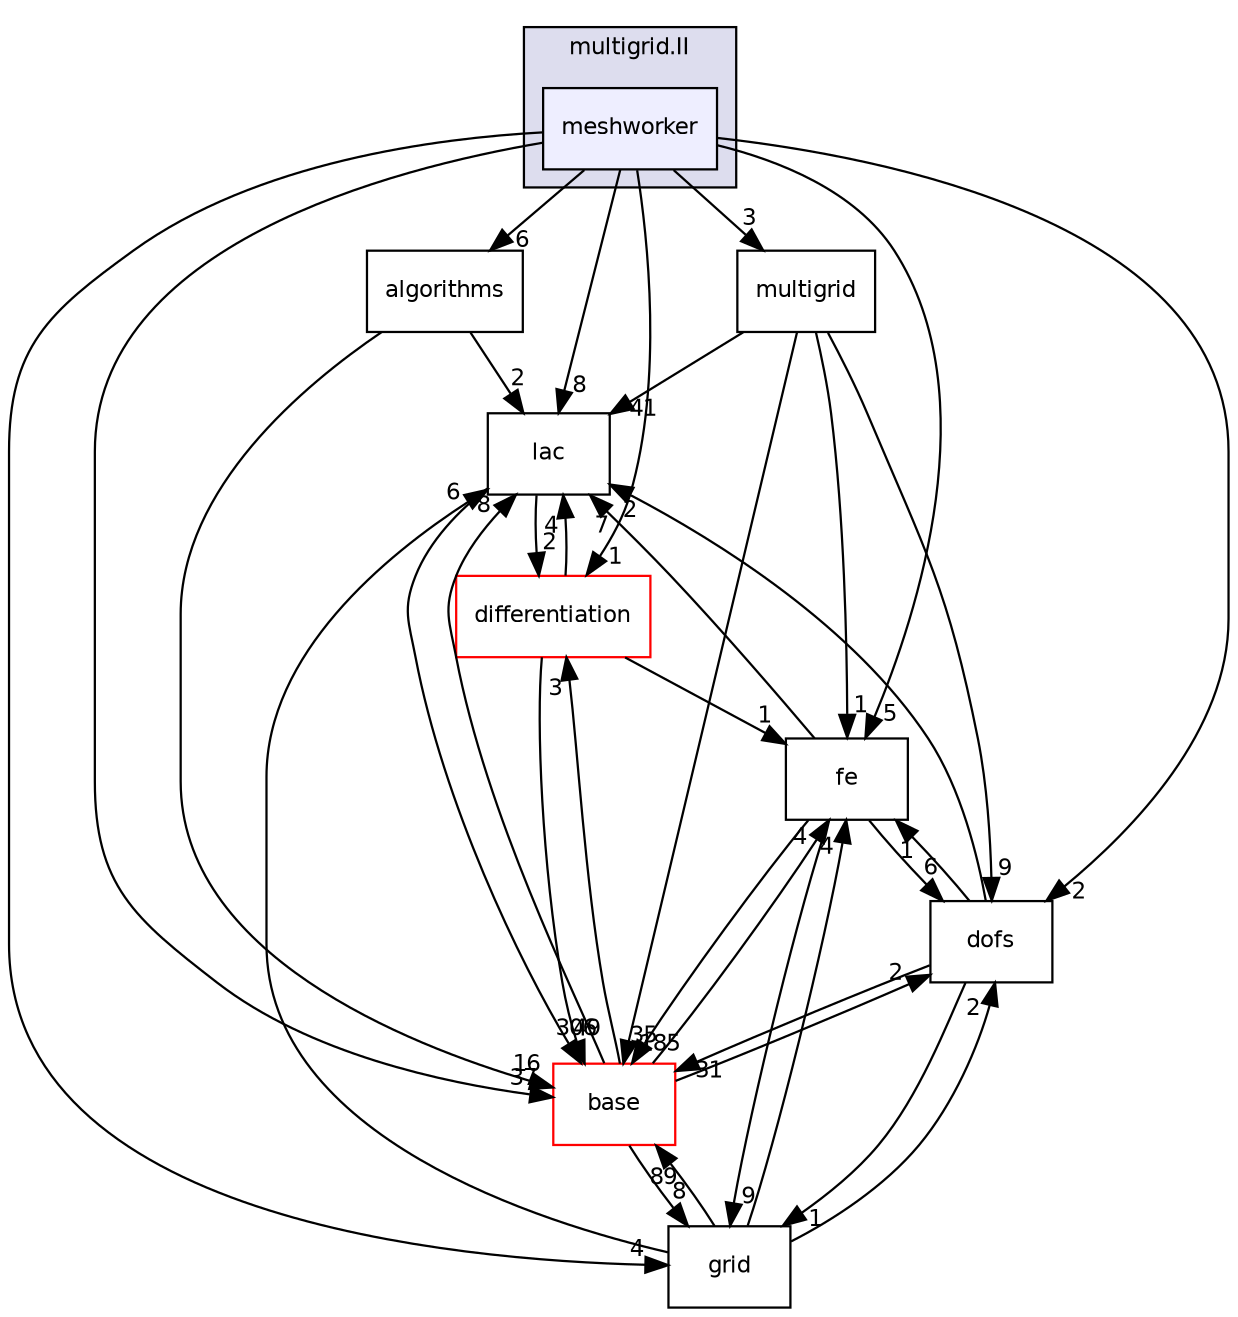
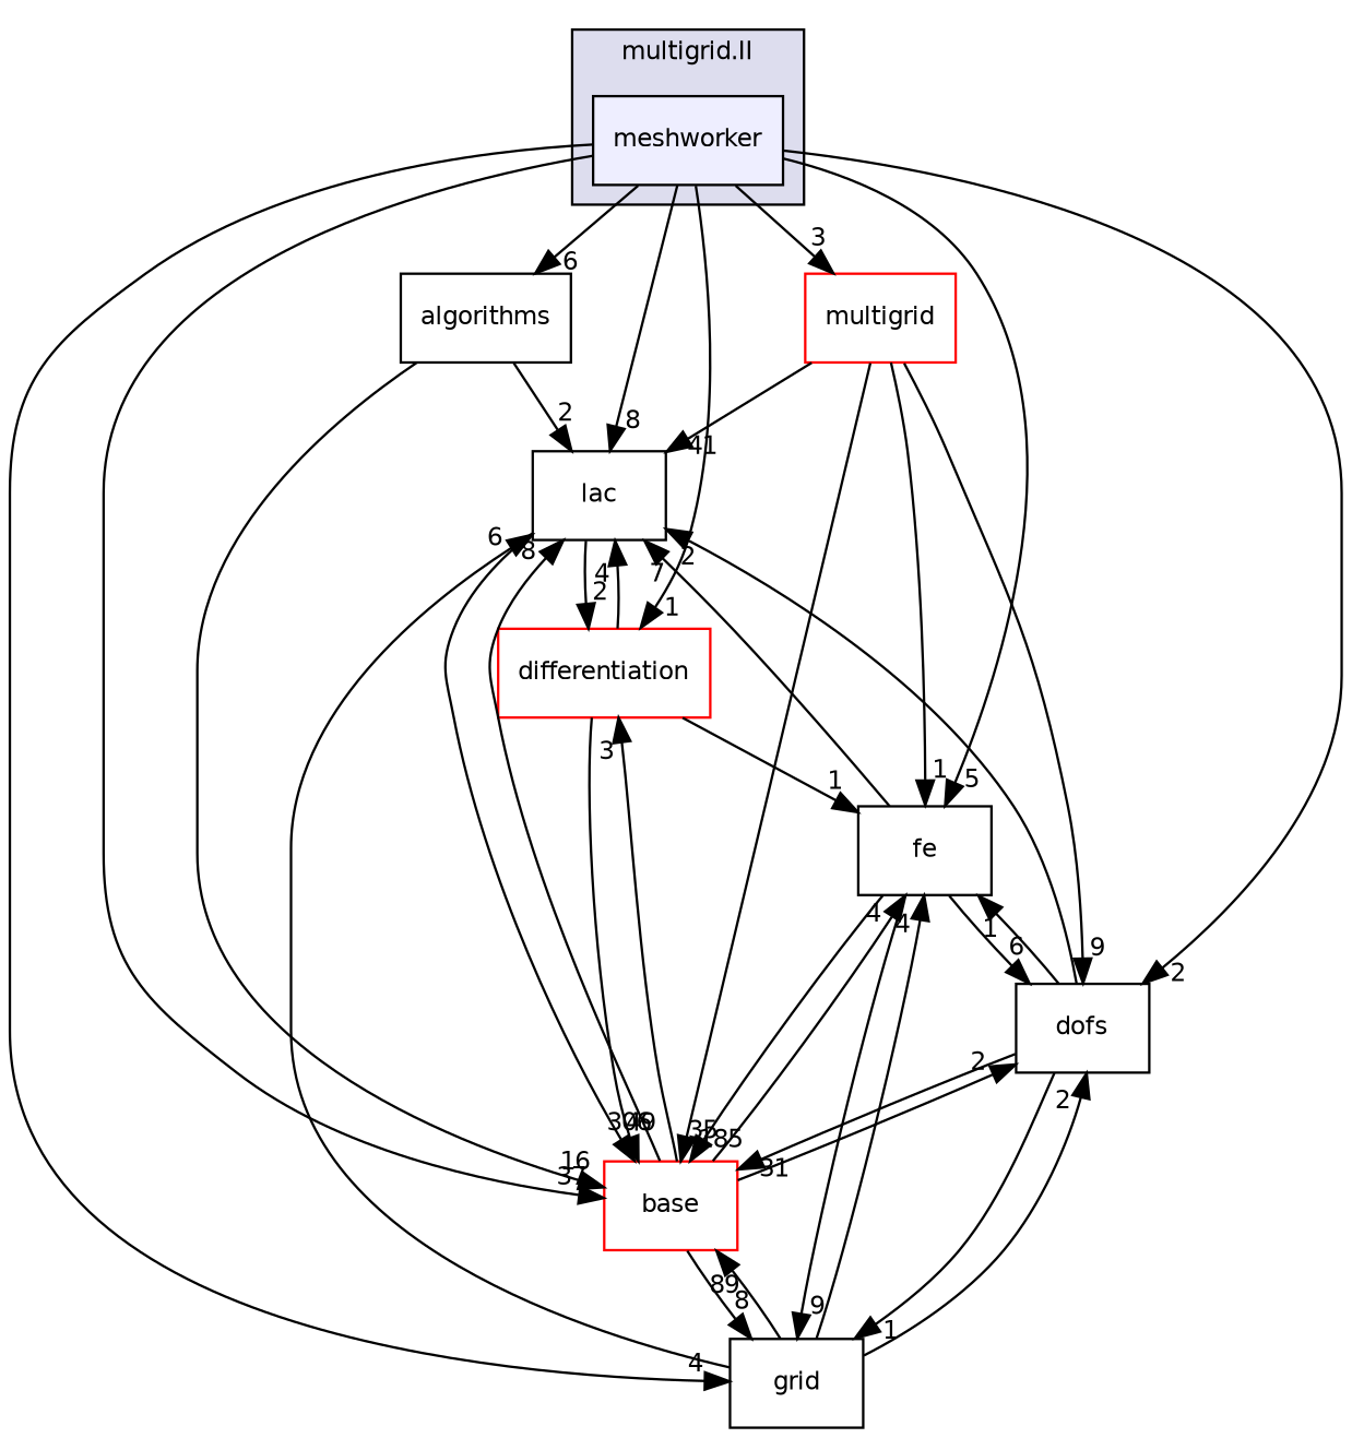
  digraph {
    compound=true
    node [fontname=Helvetica fontsize=10 shape=box]
    edge [headlabel=2 labeldistance=1.5 labelfontname=Helvetica labelfontsize=10]
    n1 [fillcolor="#eeeeff" label=meshworker pencolor=black style=filled]
    n2 [label=algorithms]
    n3 [color=red fillcolor=white label=differentiation style=filled]
    n4 [label=lac]
    n5 [label=grid]
    n6 [color=red fillcolor=white label=base style=filled]
-   n7 [label=multigrid]
+   n7 [label=multigrid color=red]
    n8 [label=dofs]
    n9 [label=fe]
    subgraph cluster_1 {
      bgcolor="#ddddee"
      fontname=Helvetica
      fontsize=10
      label="multigrid.II"
      pencolor=black
      n1
    }
    n1 -> n2 [headlabel=6]
    n1 -> n3 [headlabel=1]
    n1 -> n4 [headlabel=8]
    n1 -> n5 [headlabel=4]
    n1 -> n6 [headlabel=37]
    n1 -> n7 [headlabel=3]
    n1 -> n8
    n1 -> n9 [headlabel=5]
    n2 -> n4
    n2 -> n6 [headlabel=16]
    n3 -> n4 [headlabel=4]
    n3 -> n6 [headlabel=49]
    n3 -> n9 [headlabel=1]
    n4 -> n3
    n4 -> n6 [headlabel=306]
    n5 -> n4 [headlabel=6]
    n5 -> n6 [headlabel=89]
    n5 -> n8
    n5 -> n9 [headlabel=4]
    n6 -> n3 [headlabel=3]
    n6 -> n4 [headlabel=8]
    n6 -> n5 [headlabel=8]
    n6 -> n8
    n6 -> n9 [headlabel=4]
    n7 -> n4 [headlabel=41]
    n7 -> n6 [headlabel=35]
    n7 -> n8 [headlabel=9]
    n7 -> n9 [headlabel=1]
    n8 -> n4
    n8 -> n5 [headlabel=1]
    n8 -> n6 [headlabel=31]
    n8 -> n9 [headlabel=1]
    n9 -> n4 [headlabel=7]
    n9 -> n5 [headlabel=9]
    n9 -> n6 [headlabel=185]
    n9 -> n8 [headlabel=6]
  }
